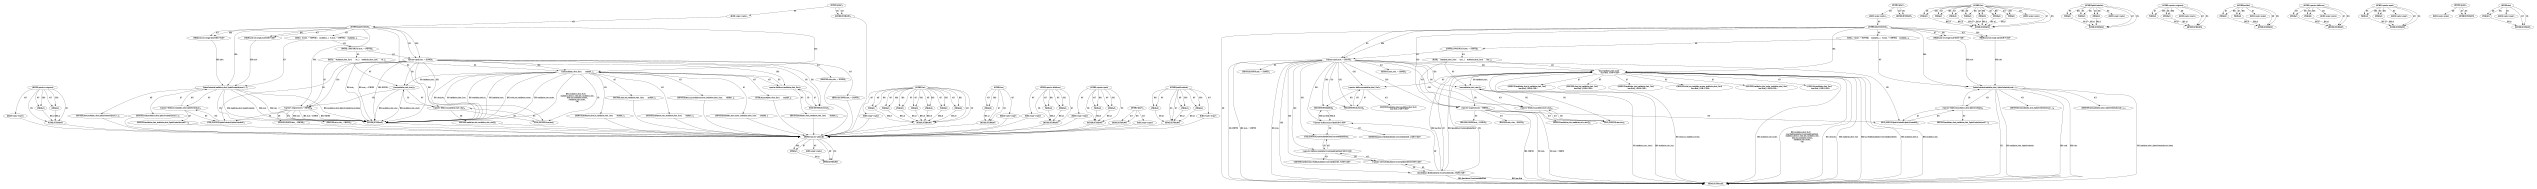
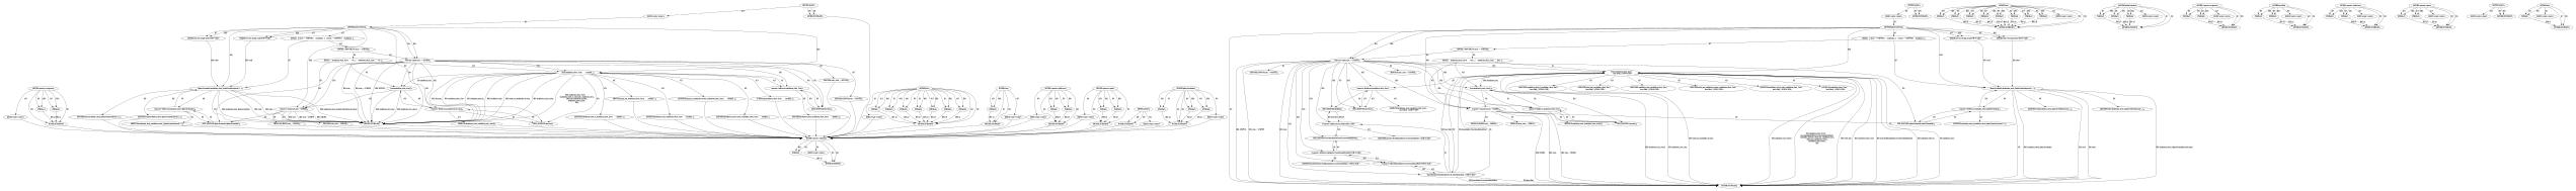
  digraph {
    fontname=Oswald
    node [fontname=Oswald]
    edge [fontname=Oswald]
    n1 [label=<(METHOD,&lt;operator&gt;.assignment)>]
    n2 [label=<(PARAM,p1)>]
    n3 [label=<(PARAM,p2)>]
    n4 [label=<(BLOCK,&lt;empty&gt;,&lt;empty&gt;)>]
    n5 [label=<(METHOD_RETURN,ANY)>]
    n6 [label=<(METHOD,&lt;operator&gt;.addressOf)>]
    n7 [label=<(PARAM,p1)>]
    n8 [label=<(BLOCK,&lt;empty&gt;,&lt;empty&gt;)>]
    n9 [label=<(METHOD_RETURN,ANY)>]
    n10 [label=<(METHOD,&lt;global&gt;)<SUB>1</SUB>>]
    n11 [label=<(BLOCK,&lt;empty&gt;,&lt;empty&gt;)<SUB>1</SUB>>]
    n12 [label=<(METHOD_RETURN,ANY)<SUB>1</SUB>>]
    n13 [label=<(METHOD,UpdateCredentials)<SUB>1</SUB>>]
    n14 [label="<(PARAM,const std::string&amp; email)<SUB>2</SUB>>"]
    n15 [label="<(PARAM,const std::string&amp; token)<SUB>2</SUB>>"]
    n16 [label=<(BLOCK,{    if (state_ == STOPPED) {      invalidation...,{    if (state_ == STOPPED) {      invalidation...)<SUB>2</SUB>>]
    n17 [label=<(&lt;operator&gt;.equals,state_ == STOPPED)<SUB>3</SUB>>]
    n18 [label=<(Start,invalidation_client_.Start(          invalidati...)<SUB>4</SUB>>]
    n19 [label=<(&lt;operator&gt;.assignment,state_ = STARTED)<SUB>10</SUB>>]
    n20 [label=<(UpdateCredentials,invalidation_client_.UpdateCredentials(email, t...)<SUB>12</SUB>>]
    n21 [label=<(METHOD_RETURN,void)<SUB>1</SUB>>]
    n22 [label=<(CONTROL_STRUCTURE,IF,if (state_ == STOPPED))<SUB>3</SUB>>]
    n23 [label=<(IDENTIFIER,state_,state_ == STOPPED)<SUB>3</SUB>>]
    n24 [label=<(IDENTIFIER,STOPPED,state_ == STOPPED)<SUB>3</SUB>>]
    n25 [label=<(&lt;operator&gt;.fieldAccess,invalidation_client_.Start)<SUB>4</SUB>>]
    n26 [label=<(FIELD_IDENTIFIER,Start,Start)<SUB>4</SUB>>]
    n27 [label=<(clear,invalidation_state_.clear())<SUB>9</SUB>>]
    n28 [label=<(&lt;operator&gt;.fieldAccess,invalidation_state_.clear)<SUB>9</SUB>>]
    n29 [label=<(FIELD_IDENTIFIER,clear,clear)<SUB>9</SUB>>]
    n30 [label=<(FIELD_IDENTIFIER,UpdateCredentials,UpdateCredentials)<SUB>12</SUB>>]
    n31 [label=<(IDENTIFIER,invalidation_client_id_,invalidation_client_.Start(          invalidati...)<SUB>5</SUB>>]
    n32 [label=<(IDENTIFIER,client_info_,invalidation_client_.Start(          invalidati...)<SUB>5</SUB>>]
    n33 [label=<(IDENTIFIER,invalidation_state_,invalidation_client_.Start(          invalidati...)<SUB>5</SUB>>]
    n34 [label=<(IDENTIFIER,initial_max_invalidation_versions_,invalidation_client_.Start(          invalidati...)<SUB>6</SUB>>]
    n35 [label=<(IDENTIFIER,invalidation_state_tracker_,invalidation_client_.Start(          invalidati...)<SUB>7</SUB>>]
    n36 [label=<(LITERAL,this,invalidation_client_.Start(          invalidati...)<SUB>8</SUB>>]
    n37 [label=<(IDENTIFIER,state_,state_ = STARTED)<SUB>10</SUB>>]
    n38 [label=<(IDENTIFIER,STARTED,state_ = STARTED)<SUB>10</SUB>>]
    n39 [label=<(&lt;operator&gt;.fieldAccess,invalidation_client_.UpdateCredentials)<SUB>12</SUB>>]
    n40 [label=<(IDENTIFIER,email,invalidation_client_.UpdateCredentials(email, t...)<SUB>12</SUB>>]
    n41 [label=<(IDENTIFIER,token,invalidation_client_.UpdateCredentials(email, t...)<SUB>12</SUB>>]
    n42 [label=<(BLOCK,{      invalidation_client_.Start(          inv...,{      invalidation_client_.Start(          inv...)<SUB>3</SUB>>]
    n43 [label=<(IDENTIFIER,invalidation_client_,invalidation_client_.Start(          invalidati...)<SUB>4</SUB>>]
    n44 [label=<(IDENTIFIER,invalidation_state_,invalidation_state_.clear())<SUB>9</SUB>>]
    n45 [label=<(IDENTIFIER,invalidation_client_,invalidation_client_.UpdateCredentials(email, t...)<SUB>12</SUB>>]
    n46 [label=<(METHOD,Start)>]
    n47 [label=<(PARAM,p1)>]
    n48 [label=<(PARAM,p2)>]
    n49 [label=<(PARAM,p3)>]
    n50 [label=<(PARAM,p4)>]
    n51 [label=<(PARAM,p5)>]
    n52 [label=<(PARAM,p6)>]
    n53 [label=<(PARAM,p7)>]
    n54 [label=<(BLOCK,&lt;empty&gt;,&lt;empty&gt;)>]
    n55 [label=<(METHOD_RETURN,ANY)>]
    n56 [label=<(METHOD,clear)>]
    n57 [label=<(PARAM,p1)>]
    n58 [label=<(BLOCK,&lt;empty&gt;,&lt;empty&gt;)>]
    n59 [label=<(METHOD_RETURN,ANY)>]
    n60 [label=<(METHOD,&lt;operator&gt;.fieldAccess)>]
    n61 [label=<(PARAM,p1)>]
    n62 [label=<(PARAM,p2)>]
    n63 [label=<(BLOCK,&lt;empty&gt;,&lt;empty&gt;)>]
    n64 [label=<(METHOD_RETURN,ANY)>]
    n65 [label=<(METHOD,&lt;operator&gt;.equals)>]
    n66 [label=<(PARAM,p1)>]
    n67 [label=<(PARAM,p2)>]
    n68 [label=<(BLOCK,&lt;empty&gt;,&lt;empty&gt;)>]
    n69 [label=<(METHOD_RETURN,ANY)>]
    n70 [label=<(METHOD,&lt;global&gt;)<SUB>1</SUB>>]
    n71 [label=<(BLOCK,&lt;empty&gt;,&lt;empty&gt;)>]
    n72 [label=<(METHOD_RETURN,ANY)>]
    n73 [label=<(METHOD,UpdateCredentials)>]
    n74 [label=<(PARAM,p1)>]
    n75 [label=<(PARAM,p2)>]
    n76 [label=<(PARAM,p3)>]
    n77 [label=<(BLOCK,&lt;empty&gt;,&lt;empty&gt;)>]
    n78 [label=<(METHOD_RETURN,ANY)>]
    n79 [label=<(METHOD,&lt;global&gt;)<SUB>1</SUB>>]
    n80 [label=<(BLOCK,&lt;empty&gt;,&lt;empty&gt;)<SUB>1</SUB>>]
    n81 [label=<(METHOD_RETURN,ANY)<SUB>1</SUB>>]
    n82 [label=<(METHOD,UpdateCredentials)<SUB>1</SUB>>]
    n83 [label="<(PARAM,const std::string&amp; email)<SUB>2</SUB>>"]
    n84 [label="<(PARAM,const std::string&amp; token)<SUB>2</SUB>>"]
    n85 [label=<(BLOCK,{    if (state_ == STOPPED) {      invalidation...,{    if (state_ == STOPPED) {      invalidation...)<SUB>2</SUB>>]
    n86 [label=<(&lt;operator&gt;.equals,state_ == STOPPED)<SUB>3</SUB>>]
    n87 [label="<(Start,invalidation_client_.Start(\n        base::Bind(...)<SUB>4</SUB>>"]
    n88 [label=<(&lt;operator&gt;.assignment,state_ = STARTED)<SUB>11</SUB>>]
    n89 [label=<(UpdateCredentials,invalidation_client_.UpdateCredentials(email, t...)<SUB>13</SUB>>]
    n90 [label=<(METHOD_RETURN,void)<SUB>1</SUB>>]
    n91 [label=<(CONTROL_STRUCTURE,IF,if (state_ == STOPPED))<SUB>3</SUB>>]
    n92 [label=<(IDENTIFIER,state_,state_ == STOPPED)<SUB>3</SUB>>]
    n93 [label=<(IDENTIFIER,STOPPED,state_ == STOPPED)<SUB>3</SUB>>]
    n94 [label=<(&lt;operator&gt;.fieldAccess,invalidation_client_.Start)<SUB>4</SUB>>]
    n95 [label=<(FIELD_IDENTIFIER,Start,Start)<SUB>4</SUB>>]
    n96 [label="<(base.Bind,base::Bind(&amp;invalidation::CreateInvalidationCli...)<SUB>5</SUB>>"]
    n97 [label="<(&lt;operator&gt;.fieldAccess,base::Bind)<SUB>5</SUB>>"]
    n98 [label=<(FIELD_IDENTIFIER,Bind,Bind)<SUB>5</SUB>>]
    n99 [label="<(&lt;operator&gt;.addressOf,&amp;invalidation::CreateInvalidationClient)<SUB>5</SUB>>"]
    n100 [label="<(&lt;operator&gt;.fieldAccess,invalidation::CreateInvalidationClient)<SUB>5</SUB>>"]
    n101 [label=<(FIELD_IDENTIFIER,CreateInvalidationClient,CreateInvalidationClient)<SUB>5</SUB>>]
    n102 [label=<(clear,invalidation_state_.clear())<SUB>10</SUB>>]
    n103 [label=<(&lt;operator&gt;.fieldAccess,invalidation_state_.clear)<SUB>10</SUB>>]
    n104 [label=<(FIELD_IDENTIFIER,clear,clear)<SUB>10</SUB>>]
    n105 [label=<(FIELD_IDENTIFIER,UpdateCredentials,UpdateCredentials)<SUB>13</SUB>>]
    n106 [label="<(IDENTIFIER,invalidation_client_id_,invalidation_client_.Start(\n        base::Bind(...)<SUB>6</SUB>>"]
    n107 [label="<(IDENTIFIER,client_info_,invalidation_client_.Start(\n        base::Bind(...)<SUB>6</SUB>>"]
    n108 [label="<(IDENTIFIER,invalidation_state_,invalidation_client_.Start(\n        base::Bind(...)<SUB>6</SUB>>"]
    n109 [label="<(IDENTIFIER,initial_max_invalidation_versions_,invalidation_client_.Start(\n        base::Bind(...)<SUB>7</SUB>>"]
    n110 [label="<(IDENTIFIER,invalidation_state_tracker_,invalidation_client_.Start(\n        base::Bind(...)<SUB>8</SUB>>"]
    n111 [label="<(LITERAL,this,invalidation_client_.Start(\n        base::Bind(...)<SUB>9</SUB>>"]
    n112 [label=<(IDENTIFIER,state_,state_ = STARTED)<SUB>11</SUB>>]
    n113 [label=<(IDENTIFIER,STARTED,state_ = STARTED)<SUB>11</SUB>>]
    n114 [label=<(&lt;operator&gt;.fieldAccess,invalidation_client_.UpdateCredentials)<SUB>13</SUB>>]
    n115 [label=<(IDENTIFIER,email,invalidation_client_.UpdateCredentials(email, t...)<SUB>13</SUB>>]
    n116 [label=<(IDENTIFIER,token,invalidation_client_.UpdateCredentials(email, t...)<SUB>13</SUB>>]
    n117 [label=<(BLOCK,{      invalidation_client_.Start(         base...,{      invalidation_client_.Start(         base...)<SUB>3</SUB>>]
    n118 [label="<(IDENTIFIER,invalidation_client_,invalidation_client_.Start(\n        base::Bind(...)<SUB>4</SUB>>"]
    n119 [label="<(IDENTIFIER,base,base::Bind(&amp;invalidation::CreateInvalidationCli...)<SUB>5</SUB>>"]
    n120 [label="<(IDENTIFIER,invalidation,base::Bind(&amp;invalidation::CreateInvalidationCli...)<SUB>5</SUB>>"]
    n121 [label=<(IDENTIFIER,invalidation_state_,invalidation_state_.clear())<SUB>10</SUB>>]
    n122 [label=<(IDENTIFIER,invalidation_client_,invalidation_client_.UpdateCredentials(email, t...)<SUB>13</SUB>>]
    n123 [label=<(METHOD,Start)>]
    n124 [label=<(PARAM,p1)>]
    n125 [label=<(PARAM,p2)>]
    n126 [label=<(PARAM,p3)>]
    n127 [label=<(PARAM,p4)>]
    n128 [label=<(PARAM,p5)>]
    n129 [label=<(PARAM,p6)>]
    n130 [label=<(PARAM,p7)>]
+   n131 [label=<(PARAM,p8)>]
    n132 [label=<(BLOCK,&lt;empty&gt;,&lt;empty&gt;)>]
    n133 [label=<(METHOD_RETURN,ANY)>]
    n134 [label=<(METHOD,UpdateCredentials)>]
    n135 [label=<(PARAM,p1)>]
    n136 [label=<(PARAM,p2)>]
    n137 [label=<(PARAM,p3)>]
    n138 [label=<(BLOCK,&lt;empty&gt;,&lt;empty&gt;)>]
    n139 [label=<(METHOD_RETURN,ANY)>]
    n140 [label=<(METHOD,&lt;operator&gt;.assignment)>]
    n141 [label=<(PARAM,p1)>]
    n142 [label=<(PARAM,p2)>]
    n143 [label=<(BLOCK,&lt;empty&gt;,&lt;empty&gt;)>]
    n144 [label=<(METHOD_RETURN,ANY)>]
    n145 [label=<(METHOD,base.Bind)>]
    n146 [label=<(PARAM,p1)>]
    n147 [label=<(PARAM,p2)>]
    n148 [label=<(BLOCK,&lt;empty&gt;,&lt;empty&gt;)>]
    n149 [label=<(METHOD_RETURN,ANY)>]
    n150 [label=<(METHOD,&lt;operator&gt;.fieldAccess)>]
    n151 [label=<(PARAM,p1)>]
    n152 [label=<(PARAM,p2)>]
    n153 [label=<(BLOCK,&lt;empty&gt;,&lt;empty&gt;)>]
    n154 [label=<(METHOD_RETURN,ANY)>]
    n155 [label=<(METHOD,&lt;operator&gt;.equals)>]
    n156 [label=<(PARAM,p1)>]
    n157 [label=<(PARAM,p2)>]
    n158 [label=<(BLOCK,&lt;empty&gt;,&lt;empty&gt;)>]
    n159 [label=<(METHOD_RETURN,ANY)>]
    n160 [label=<(METHOD,&lt;global&gt;)<SUB>1</SUB>>]
    n161 [label=<(BLOCK,&lt;empty&gt;,&lt;empty&gt;)>]
    n162 [label=<(METHOD_RETURN,ANY)>]
    n163 [label=<(METHOD,clear)>]
    n164 [label=<(PARAM,p1)>]
    n165 [label=<(BLOCK,&lt;empty&gt;,&lt;empty&gt;)>]
    n166 [label=<(METHOD_RETURN,ANY)>]
    n1 -> n2 [label="AST: "]
    n1 -> n2 [label="DDG: "]
    n1 -> n3 [label="AST: "]
    n1 -> n3 [label="DDG: "]
    n1 -> n4 [label="AST: "]
    n1 -> n5 [label="AST: "]
    n1 -> n5 [label="CFG: "]
    n2 -> n5 [label="DDG: p1"]
    n3 -> n5 [label="DDG: p2"]
    n4 -> n6
    n5 -> n6
    n6 -> n7 [label="AST: "]
    n6 -> n7 [label="DDG: "]
    n6 -> n8 [label="AST: "]
    n6 -> n9 [label="AST: "]
    n6 -> n9 [label="CFG: "]
    n7 -> n9 [label="DDG: p1"]
    n10 -> n11 [label="AST: "]
    n10 -> n12 [label="AST: "]
    n10 -> n12 [label="CFG: "]
    n11 -> n13 [label="AST: "]
    n12 -> n6
    n13 -> n14 [label="AST: "]
    n13 -> n14 [label="DDG: "]
    n13 -> n15 [label="AST: "]
    n13 -> n15 [label="DDG: "]
    n13 -> n16 [label="AST: "]
    n13 -> n17 [label="CFG: "]
    n13 -> n17 [label="DDG: "]
    n13 -> n18 [label="DDG: "]
    n13 -> n19 [label="DDG: "]
    n13 -> n20 [label="DDG: "]
    n13 -> n21 [label="AST: "]
    n14 -> n20 [label="DDG: email"]
    n15 -> n20 [label="DDG: token"]
    n16 -> n20 [label="AST: "]
    n16 -> n22 [label="AST: "]
    n17 -> n18 [label="CDG: "]
    n17 -> n19 [label="CDG: "]
    n17 -> n21 [label="DDG: state_"]
    n17 -> n21 [label="DDG: state_ == STOPPED"]
    n17 -> n21 [label="DDG: STOPPED"]
    n17 -> n23 [label="AST: "]
    n17 -> n24 [label="AST: "]
    n17 -> n25 [label="CDG: "]
    n17 -> n26 [label="CFG: "]
    n17 -> n26 [label="CDG: "]
    n17 -> n27 [label="CDG: "]
    n17 -> n28 [label="CDG: "]
    n17 -> n29 [label="CDG: "]
    n17 -> n30 [label="CFG: "]
    n18 -> n21 [label="DDG: invalidation_client_.Start"]
    n18 -> n21 [label="DDG: invalidation_client_id_"]
    n18 -> n21 [label="DDG: invalidation_state_"]
    n18 -> n21 [label="DDG: initial_max_invalidation_versions_"]
    n18 -> n21 [label="DDG: invalidation_state_tracker_"]
    n18 -> n21 [label="DDG: invalidation_client_.Start(\n         invalidation_client_id_, client_info_, invalidation_state_,\n         initial_max_invalidation_versions_,\n         invalidation_state_tracker_,\n        this)"]
    n18 -> n21 [label="DDG: client_info_"]
    n18 -> n25 [label="AST: "]
    n18 -> n27 [label="DDG: invalidation_state_"]
    n18 -> n29 [label="CFG: "]
    n18 -> n31 [label="AST: "]
    n18 -> n32 [label="AST: "]
    n18 -> n33 [label="AST: "]
    n18 -> n34 [label="AST: "]
    n18 -> n35 [label="AST: "]
    n18 -> n36 [label="AST: "]
    n19 -> n21 [label="DDG: state_"]
    n19 -> n21 [label="DDG: state_ = STARTED"]
    n19 -> n21 [label="DDG: STARTED"]
    n19 -> n30 [label="CFG: "]
    n19 -> n37 [label="AST: "]
    n19 -> n38 [label="AST: "]
    n20 -> n21 [label="CFG: "]
    n20 -> n21 [label="DDG: invalidation_client_.UpdateCredentials"]
    n20 -> n21 [label="DDG: email"]
    n20 -> n21 [label="DDG: token"]
    n20 -> n21 [label="DDG: invalidation_client_.UpdateCredentials(email, token)"]
    n20 -> n39 [label="AST: "]
    n20 -> n40 [label="AST: "]
    n20 -> n41 [label="AST: "]
    n21 -> n6
    n22 -> n17 [label="AST: "]
    n22 -> n42 [label="AST: "]
    n23 -> n6
    n24 -> n6
    n25 -> n18 [label="CFG: "]
    n25 -> n26 [label="AST: "]
    n25 -> n43 [label="AST: "]
    n26 -> n25 [label="CFG: "]
    n27 -> n19 [label="CFG: "]
    n27 -> n21 [label="DDG: invalidation_state_.clear"]
    n27 -> n21 [label="DDG: invalidation_state_.clear()"]
    n27 -> n28 [label="AST: "]
    n28 -> n27 [label="CFG: "]
    n28 -> n29 [label="AST: "]
    n28 -> n44 [label="AST: "]
    n29 -> n28 [label="CFG: "]
    n30 -> n39 [label="CFG: "]
    n31 -> n6
    n32 -> n6
    n33 -> n6
    n34 -> n6
    n35 -> n6
    n36 -> n6
    n37 -> n6
    n38 -> n6
    n39 -> n20 [label="CFG: "]
    n39 -> n30 [label="AST: "]
    n39 -> n45 [label="AST: "]
    n40 -> n6
    n41 -> n6
    n42 -> n18 [label="AST: "]
    n42 -> n19 [label="AST: "]
    n42 -> n27 [label="AST: "]
    n43 -> n6
    n44 -> n6
    n45 -> n6
    n46 -> n47 [label="AST: "]
    n46 -> n47 [label="DDG: "]
    n46 -> n48 [label="AST: "]
    n46 -> n48 [label="DDG: "]
    n46 -> n49 [label="AST: "]
    n46 -> n49 [label="DDG: "]
    n46 -> n50 [label="AST: "]
    n46 -> n50 [label="DDG: "]
    n46 -> n51 [label="AST: "]
    n46 -> n51 [label="DDG: "]
    n46 -> n52 [label="AST: "]
    n46 -> n52 [label="DDG: "]
    n46 -> n53 [label="AST: "]
    n46 -> n53 [label="DDG: "]
    n46 -> n54 [label="AST: "]
    n46 -> n55 [label="AST: "]
    n46 -> n55 [label="CFG: "]
    n47 -> n55 [label="DDG: p1"]
    n48 -> n55 [label="DDG: p2"]
    n49 -> n55 [label="DDG: p3"]
    n50 -> n55 [label="DDG: p4"]
    n51 -> n55 [label="DDG: p5"]
    n52 -> n55 [label="DDG: p6"]
    n53 -> n55 [label="DDG: p7"]
    n54 -> n6
    n55 -> n6
    n56 -> n57 [label="AST: "]
    n56 -> n57 [label="DDG: "]
    n56 -> n58 [label="AST: "]
    n56 -> n59 [label="AST: "]
    n56 -> n59 [label="CFG: "]
    n57 -> n59 [label="DDG: p1"]
    n58 -> n6
    n59 -> n6
    n60 -> n61 [label="AST: "]
    n60 -> n61 [label="DDG: "]
    n60 -> n62 [label="AST: "]
    n60 -> n62 [label="DDG: "]
    n60 -> n63 [label="AST: "]
    n60 -> n64 [label="AST: "]
    n60 -> n64 [label="CFG: "]
    n61 -> n64 [label="DDG: p1"]
    n62 -> n64 [label="DDG: p2"]
    n63 -> n6
    n64 -> n6
    n65 -> n66 [label="AST: "]
    n65 -> n66 [label="DDG: "]
    n65 -> n67 [label="AST: "]
    n65 -> n67 [label="DDG: "]
    n65 -> n68 [label="AST: "]
    n65 -> n69 [label="AST: "]
    n65 -> n69 [label="CFG: "]
    n66 -> n69 [label="DDG: p1"]
    n67 -> n69 [label="DDG: p2"]
    n68 -> n6
    n69 -> n6
    n70 -> n71 [label="AST: "]
    n70 -> n72 [label="AST: "]
    n70 -> n72 [label="CFG: "]
    n71 -> n6
    n72 -> n6
    n73 -> n74 [label="AST: "]
    n73 -> n74 [label="DDG: "]
    n73 -> n75 [label="AST: "]
    n73 -> n75 [label="DDG: "]
    n73 -> n76 [label="AST: "]
    n73 -> n76 [label="DDG: "]
    n73 -> n77 [label="AST: "]
    n73 -> n78 [label="AST: "]
    n73 -> n78 [label="CFG: "]
    n74 -> n78 [label="DDG: p1"]
    n75 -> n78 [label="DDG: p2"]
    n76 -> n78 [label="DDG: p3"]
    n77 -> n6
    n78 -> n6
    n79 -> n80 [label="AST: "]
    n79 -> n81 [label="AST: "]
    n79 -> n81 [label="CFG: "]
    n80 -> n82 [label="AST: "]
    n82 -> n83 [label="AST: "]
    n82 -> n83 [label="DDG: "]
    n82 -> n84 [label="AST: "]
    n82 -> n84 [label="DDG: "]
    n82 -> n85 [label="AST: "]
    n82 -> n86 [label="CFG: "]
    n82 -> n86 [label="DDG: "]
    n82 -> n87 [label="DDG: "]
    n82 -> n88 [label="DDG: "]
    n82 -> n89 [label="DDG: "]
    n82 -> n90 [label="AST: "]
    n83 -> n89 [label="DDG: email"]
    n84 -> n89 [label="DDG: token"]
    n85 -> n89 [label="AST: "]
    n85 -> n91 [label="AST: "]
    n86 -> n87 [label="CDG: "]
    n86 -> n88 [label="CDG: "]
    n86 -> n90 [label="DDG: state_"]
    n86 -> n90 [label="DDG: state_ == STOPPED"]
    n86 -> n90 [label="DDG: STOPPED"]
    n86 -> n92 [label="AST: "]
    n86 -> n93 [label="AST: "]
    n86 -> n94 [label="CDG: "]
    n86 -> n95 [label="CFG: "]
    n86 -> n95 [label="CDG: "]
    n86 -> n96 [label="CDG: "]
    n86 -> n97 [label="CDG: "]
    n86 -> n98 [label="CDG: "]
    n86 -> n99 [label="CDG: "]
    n86 -> n100 [label="CDG: "]
    n86 -> n101 [label="CDG: "]
    n86 -> n102 [label="CDG: "]
    n86 -> n103 [label="CDG: "]
    n86 -> n104 [label="CDG: "]
    n86 -> n105 [label="CFG: "]
    n87 -> n90 [label="DDG: invalidation_client_.Start"]
    n87 -> n90 [label="DDG: base::Bind(&amp;invalidation::CreateInvalidationClient)"]
    n87 -> n90 [label="DDG: invalidation_client_id_"]
    n87 -> n90 [label="DDG: invalidation_state_"]
    n87 -> n90 [label="DDG: initial_max_invalidation_versions_"]
    n87 -> n90 [label="DDG: invalidation_state_tracker_"]
    n87 -> n90 [label="DDG: invalidation_client_.Start(\n        base::Bind(&amp;invalidation::CreateInvalidationClient),\n         invalidation_client_id_, client_info_, invalidation_state_,\n         initial_max_invalidation_versions_,\n         invalidation_state_tracker_,\n        this)"]
    n87 -> n90 [label="DDG: client_info_"]
    n87 -> n94 [label="AST: "]
    n87 -> n96 [label="AST: "]
    n87 -> n102 [label="DDG: invalidation_state_"]
    n87 -> n104 [label="CFG: "]
    n87 -> n106 [label="AST: "]
    n87 -> n107 [label="AST: "]
    n87 -> n108 [label="AST: "]
    n87 -> n109 [label="AST: "]
    n87 -> n110 [label="AST: "]
    n87 -> n111 [label="AST: "]
    n88 -> n90 [label="DDG: state_"]
    n88 -> n90 [label="DDG: state_ = STARTED"]
    n88 -> n90 [label="DDG: STARTED"]
    n88 -> n105 [label="CFG: "]
    n88 -> n112 [label="AST: "]
    n88 -> n113 [label="AST: "]
    n89 -> n90 [label="CFG: "]
    n89 -> n90 [label="DDG: invalidation_client_.UpdateCredentials"]
    n89 -> n90 [label="DDG: email"]
    n89 -> n90 [label="DDG: token"]
    n89 -> n90 [label="DDG: invalidation_client_.UpdateCredentials(email, token)"]
    n89 -> n114 [label="AST: "]
    n89 -> n115 [label="AST: "]
    n89 -> n116 [label="AST: "]
    n91 -> n86 [label="AST: "]
    n91 -> n117 [label="AST: "]
    n94 -> n95 [label="AST: "]
    n94 -> n98 [label="CFG: "]
    n94 -> n118 [label="AST: "]
    n95 -> n94 [label="CFG: "]
    n96 -> n87 [label="CFG: "]
    n96 -> n87 [label="DDG: base::Bind"]
    n96 -> n87 [label="DDG: &amp;invalidation::CreateInvalidationClient"]
    n96 -> n90 [label="DDG: base::Bind"]
    n96 -> n90 [label="DDG: &amp;invalidation::CreateInvalidationClient"]
    n96 -> n97 [label="AST: "]
    n96 -> n99 [label="AST: "]
    n97 -> n98 [label="DDG: base::Bind"]
    n97 -> n101 [label="CFG: "]
    n97 -> n119 [label="AST: "]
    n98 -> n97 [label="DDG: p6"]
    n99 -> n96 [label="CFG: "]
    n99 -> n100 [label="AST: "]
    n100 -> n99 [label="CFG: "]
    n100 -> n101 [label="AST: "]
    n100 -> n120 [label="AST: "]
    n101 -> n100 [label="CFG: "]
    n102 -> n88 [label="CFG: "]
    n102 -> n90 [label="DDG: invalidation_state_.clear"]
    n102 -> n90 [label="DDG: invalidation_state_.clear()"]
    n102 -> n103 [label="AST: "]
    n103 -> n102 [label="CFG: "]
    n103 -> n104 [label="AST: "]
    n103 -> n121 [label="AST: "]
    n104 -> n103 [label="CFG: "]
    n105 -> n114 [label="CFG: "]
    n114 -> n89 [label="CFG: "]
    n114 -> n105 [label="AST: "]
    n114 -> n122 [label="AST: "]
    n117 -> n87 [label="AST: "]
    n117 -> n88 [label="AST: "]
    n117 -> n102 [label="AST: "]
    n123 -> n124 [label="AST: "]
    n123 -> n124 [label="DDG: "]
    n123 -> n125 [label="AST: "]
    n123 -> n125 [label="DDG: "]
    n123 -> n126 [label="AST: "]
    n123 -> n126 [label="DDG: "]
    n123 -> n127 [label="AST: "]
    n123 -> n127 [label="DDG: "]
    n123 -> n128 [label="AST: "]
    n123 -> n128 [label="DDG: "]
    n123 -> n129 [label="AST: "]
    n123 -> n129 [label="DDG: "]
    n123 -> n130 [label="AST: "]
    n123 -> n130 [label="DDG: "]
+   n123 -> n131 [label="AST: "]
+   n123 -> n131 [label="DDG: "]
    n123 -> n132 [label="AST: "]
    n123 -> n133 [label="AST: "]
    n123 -> n133 [label="CFG: "]
    n124 -> n133 [label="DDG: p1"]
    n125 -> n133 [label="DDG: p2"]
    n126 -> n133 [label="DDG: p3"]
    n127 -> n133 [label="DDG: p4"]
    n128 -> n133 [label="DDG: p5"]
    n129 -> n133 [label="DDG: p6"]
    n130 -> n133 [label="DDG: p7"]
+   n131 -> n133 [label="DDG: p8"]
    n134 -> n135 [label="AST: "]
    n134 -> n135 [label="DDG: "]
    n134 -> n136 [label="AST: "]
    n134 -> n136 [label="DDG: "]
    n134 -> n137 [label="AST: "]
    n134 -> n137 [label="DDG: "]
    n134 -> n138 [label="AST: "]
    n134 -> n139 [label="AST: "]
    n134 -> n139 [label="CFG: "]
    n135 -> n139 [label="DDG: p1"]
    n136 -> n139 [label="DDG: p2"]
    n137 -> n139 [label="DDG: p3"]
    n140 -> n141 [label="AST: "]
    n140 -> n141 [label="DDG: "]
    n140 -> n142 [label="AST: "]
    n140 -> n142 [label="DDG: "]
    n140 -> n143 [label="AST: "]
    n140 -> n144 [label="AST: "]
    n140 -> n144 [label="CFG: "]
    n141 -> n144 [label="DDG: p1"]
    n142 -> n144 [label="DDG: p2"]
    n145 -> n146 [label="AST: "]
    n145 -> n146 [label="DDG: "]
    n145 -> n147 [label="AST: "]
    n145 -> n147 [label="DDG: "]
    n145 -> n148 [label="AST: "]
    n145 -> n149 [label="AST: "]
    n145 -> n149 [label="CFG: "]
    n146 -> n149 [label="DDG: p1"]
    n147 -> n149 [label="DDG: p2"]
    n150 -> n151 [label="AST: "]
    n150 -> n151 [label="DDG: "]
    n150 -> n152 [label="AST: "]
    n150 -> n152 [label="DDG: "]
    n150 -> n153 [label="AST: "]
    n150 -> n154 [label="AST: "]
    n150 -> n154 [label="CFG: "]
    n151 -> n154 [label="DDG: p1"]
    n152 -> n154 [label="DDG: p2"]
    n155 -> n156 [label="AST: "]
    n155 -> n156 [label="DDG: "]
    n155 -> n157 [label="AST: "]
    n155 -> n157 [label="DDG: "]
    n155 -> n158 [label="AST: "]
    n155 -> n159 [label="AST: "]
    n155 -> n159 [label="CFG: "]
    n156 -> n159 [label="DDG: p1"]
    n157 -> n159 [label="DDG: p2"]
    n160 -> n161 [label="AST: "]
    n160 -> n162 [label="AST: "]
    n160 -> n162 [label="CFG: "]
    n163 -> n164 [label="AST: "]
    n163 -> n164 [label="DDG: "]
    n163 -> n165 [label="AST: "]
    n163 -> n166 [label="AST: "]
    n163 -> n166 [label="CFG: "]
    n164 -> n166 [label="DDG: p1"]
  }
